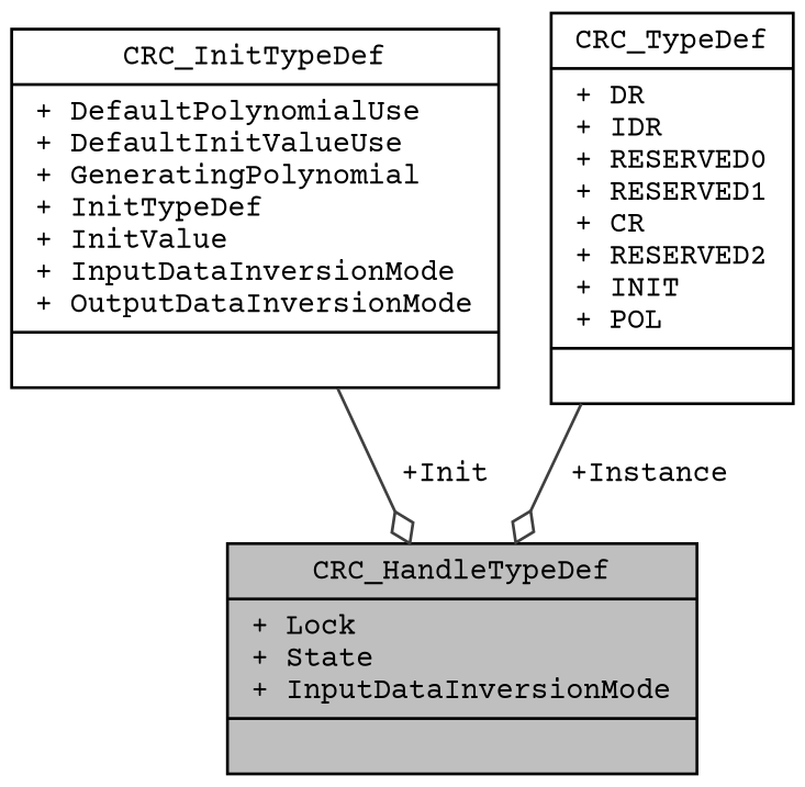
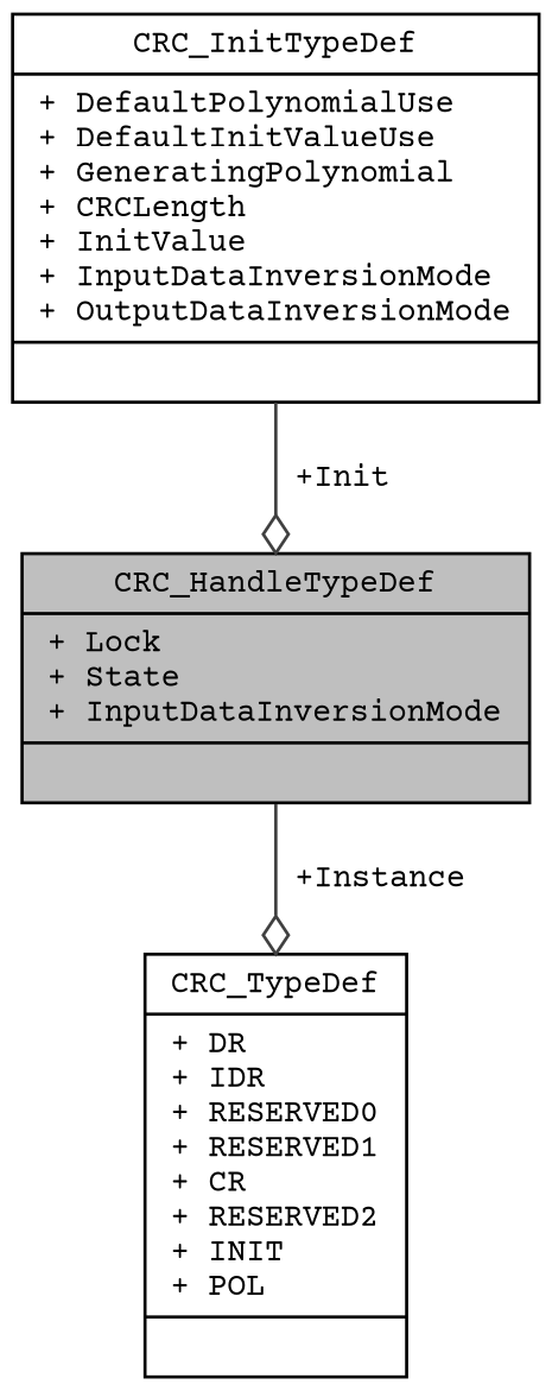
  digraph {
    fontname="Courier Prime"
    node [color=black fillcolor=white fontname="Courier Prime" fontsize=10 shape=record style=filled]
    edge [arrowhead=odiamond color=grey25 fontname="Courier Prime" fontsize=10 labelfontname=Helvetica labelfontsize=10 style=solid]
    n1 [fillcolor=grey75 fontcolor=black height=0.2 label="{CRC_HandleTypeDef\n|+ Lock\l+ State\l+ InputDataInversionMode\l|}" width=0.4]
-   n2 [height=0.2 label="{CRC_InitTypeDef\n|+ DefaultPolynomialUse\l+ DefaultInitValueUse\l+ GeneratingPolynomial\l+ InitTypeDef\l+ InitValue\l+ InputDataInversionMode\l+ OutputDataInversionMode\l|}" width=0.4]
+   n2 [height=0.2 label="{CRC_InitTypeDef\n|+ DefaultPolynomialUse\l+ DefaultInitValueUse\l+ GeneratingPolynomial\l+ CRCLength\l+ InitValue\l+ InputDataInversionMode\l+ OutputDataInversionMode\l|}" width=0.4]
    n3 [height=0.2 label="{CRC_TypeDef\n|+ DR\l+ IDR\l+ RESERVED0\l+ RESERVED1\l+ CR\l+ RESERVED2\l+ INIT\l+ POL\l|}" width=0.4]
    n2 -> n1 [label=" +Init"]
-   n3 -> n1 [label=" +Instance"]
+   n1 -> n3 [label=" +Instance"]
  }
